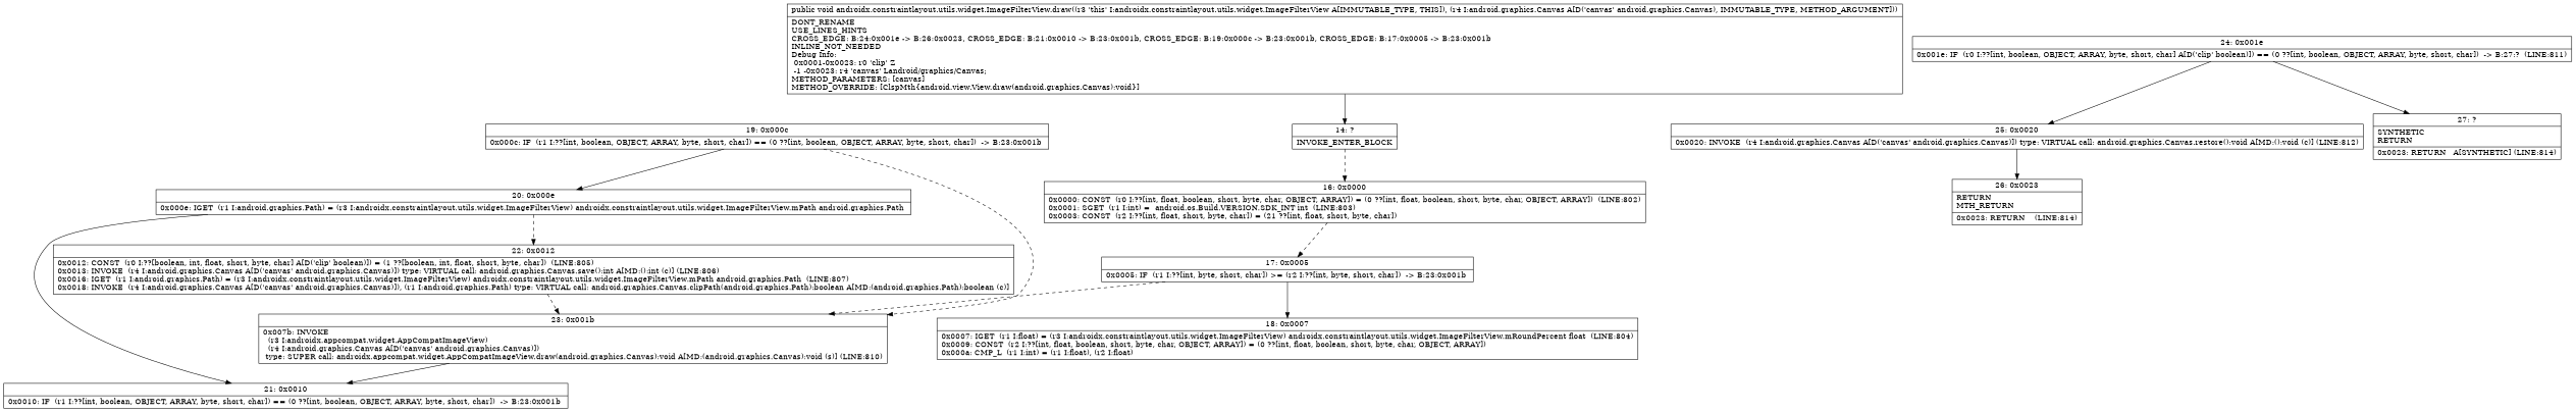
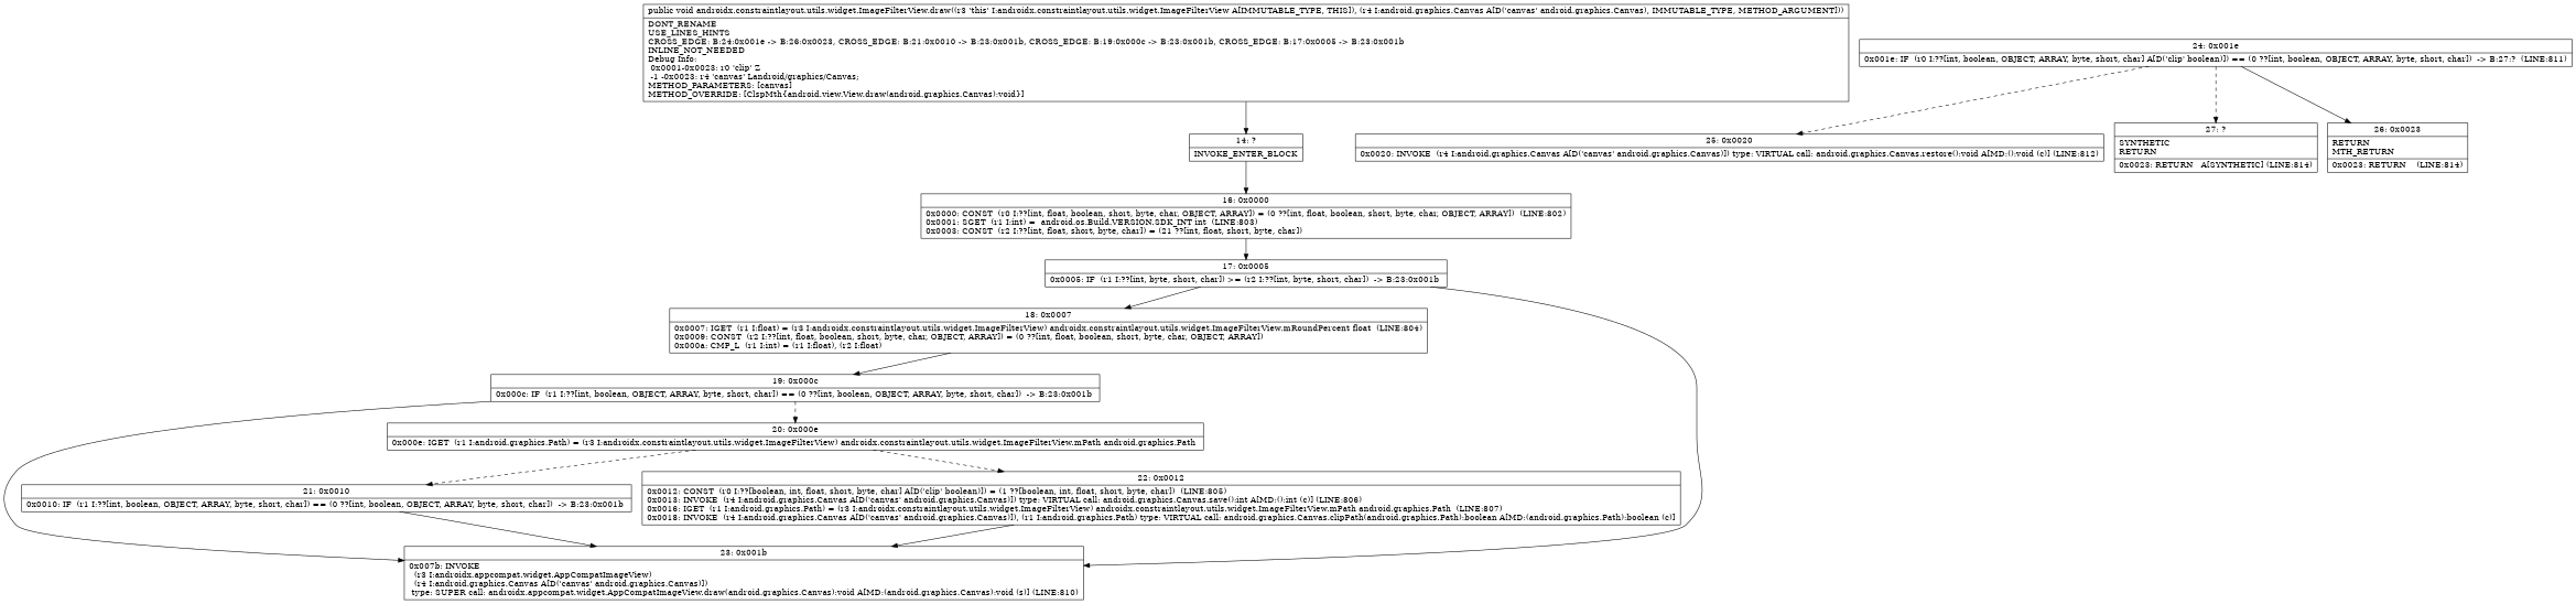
  digraph {
    node [shape=record]
    n1 [label="{14\:\ ?|INVOKE_ENTER_BLOCK\l}"]
    n2 [label="{16\:\ 0x0000|0x0000: CONST  (r0 I:??[int, float, boolean, short, byte, char, OBJECT, ARRAY]) = (0 ??[int, float, boolean, short, byte, char, OBJECT, ARRAY])  (LINE:802)\l0x0001: SGET  (r1 I:int) =  android.os.Build.VERSION.SDK_INT int  (LINE:803)\l0x0003: CONST  (r2 I:??[int, float, short, byte, char]) = (21 ??[int, float, short, byte, char]) \l}"]
    n3 [label="{17\:\ 0x0005|0x0005: IF  (r1 I:??[int, byte, short, char]) \>= (r2 I:??[int, byte, short, char])  \-\> B:23:0x001b \l}"]
    n4 [label="{18\:\ 0x0007|0x0007: IGET  (r1 I:float) = (r3 I:androidx.constraintlayout.utils.widget.ImageFilterView) androidx.constraintlayout.utils.widget.ImageFilterView.mRoundPercent float  (LINE:804)\l0x0009: CONST  (r2 I:??[int, float, boolean, short, byte, char, OBJECT, ARRAY]) = (0 ??[int, float, boolean, short, byte, char, OBJECT, ARRAY]) \l0x000a: CMP_L  (r1 I:int) = (r1 I:float), (r2 I:float) \l}"]
    n5 [label="{23\:\ 0x001b|0x007b: INVOKE  \l  (r3 I:androidx.appcompat.widget.AppCompatImageView)\l  (r4 I:android.graphics.Canvas A[D('canvas' android.graphics.Canvas)])\l type: SUPER call: androidx.appcompat.widget.AppCompatImageView.draw(android.graphics.Canvas):void A[MD:(android.graphics.Canvas):void (s)] (LINE:810)\l}"]
    n6 [label="{19\:\ 0x000c|0x000c: IF  (r1 I:??[int, boolean, OBJECT, ARRAY, byte, short, char]) == (0 ??[int, boolean, OBJECT, ARRAY, byte, short, char])  \-\> B:23:0x001b \l}"]
    n7 [label="{20\:\ 0x000e|0x000e: IGET  (r1 I:android.graphics.Path) = (r3 I:androidx.constraintlayout.utils.widget.ImageFilterView) androidx.constraintlayout.utils.widget.ImageFilterView.mPath android.graphics.Path \l}"]
    n8 [label="{21\:\ 0x0010|0x0010: IF  (r1 I:??[int, boolean, OBJECT, ARRAY, byte, short, char]) == (0 ??[int, boolean, OBJECT, ARRAY, byte, short, char])  \-\> B:23:0x001b \l}"]
    n9 [label="{22\:\ 0x0012|0x0012: CONST  (r0 I:??[boolean, int, float, short, byte, char] A[D('clip' boolean)]) = (1 ??[boolean, int, float, short, byte, char])  (LINE:805)\l0x0013: INVOKE  (r4 I:android.graphics.Canvas A[D('canvas' android.graphics.Canvas)]) type: VIRTUAL call: android.graphics.Canvas.save():int A[MD:():int (c)] (LINE:806)\l0x0016: IGET  (r1 I:android.graphics.Path) = (r3 I:androidx.constraintlayout.utils.widget.ImageFilterView) androidx.constraintlayout.utils.widget.ImageFilterView.mPath android.graphics.Path  (LINE:807)\l0x0018: INVOKE  (r4 I:android.graphics.Canvas A[D('canvas' android.graphics.Canvas)]), (r1 I:android.graphics.Path) type: VIRTUAL call: android.graphics.Canvas.clipPath(android.graphics.Path):boolean A[MD:(android.graphics.Path):boolean (c)]\l}"]
    n10 [label="{24\:\ 0x001e|0x001e: IF  (r0 I:??[int, boolean, OBJECT, ARRAY, byte, short, char] A[D('clip' boolean)]) == (0 ??[int, boolean, OBJECT, ARRAY, byte, short, char])  \-\> B:27:?  (LINE:811)\l}"]
    n11 [label="{25\:\ 0x0020|0x0020: INVOKE  (r4 I:android.graphics.Canvas A[D('canvas' android.graphics.Canvas)]) type: VIRTUAL call: android.graphics.Canvas.restore():void A[MD:():void (c)] (LINE:812)\l}"]
    n12 [label="{27\:\ ?|SYNTHETIC\lRETURN\l|0x0023: RETURN   A[SYNTHETIC] (LINE:814)\l}"]
    n13 [label="{26\:\ 0x0023|RETURN\lMTH_RETURN\l|0x0023: RETURN    (LINE:814)\l}"]
    n14 [label="{public void androidx.constraintlayout.utils.widget.ImageFilterView.draw((r3 'this' I:androidx.constraintlayout.utils.widget.ImageFilterView A[IMMUTABLE_TYPE, THIS]), (r4 I:android.graphics.Canvas A[D('canvas' android.graphics.Canvas), IMMUTABLE_TYPE, METHOD_ARGUMENT]))  | DONT_RENAME\lUSE_LINES_HINTS\lCROSS_EDGE: B:24:0x001e \-\> B:26:0x0023, CROSS_EDGE: B:21:0x0010 \-\> B:23:0x001b, CROSS_EDGE: B:19:0x000c \-\> B:23:0x001b, CROSS_EDGE: B:17:0x0005 \-\> B:23:0x001b\lINLINE_NOT_NEEDED\lDebug Info:\l  0x0001\-0x0023: r0 'clip' Z\l  \-1 \-0x0023: r4 'canvas' Landroid\/graphics\/Canvas;\lMETHOD_PARAMETERS: [canvas]\lMETHOD_OVERRIDE: [ClspMth\{android.view.View.draw(android.graphics.Canvas):void\}]\l}"]
-   n1 -> n2 [style=dashed]
-   n2 -> n3 [style=dashed]
+   n1 -> n2
+   n2 -> n3
    n3 -> n4 [style=solid]
-   n3 -> n5 [style=dashed]
-   n6 -> n5 [style=dashed]
-   n6 -> n7 [style=solid]
-   n7 -> n8
+   n3 -> n5
+   n4 -> n6
+   n6 -> n5
+   n6 -> n7 [style=dashed]
+   n7 -> n8 [style=dashed]
    n7 -> n9 [style=dashed]
-   n5 -> n8
-   n9 -> n5 [style=dashed]
-   n10 -> n11 [style=solid]
-   n10 -> n12
-   n11 -> n13
+   n8 -> n5
+   n9 -> n5
+   n10 -> n11 [style=dashed]
+   n10 -> n12 [style=dashed]
+   n10 -> n13
    n14 -> n1
  }
